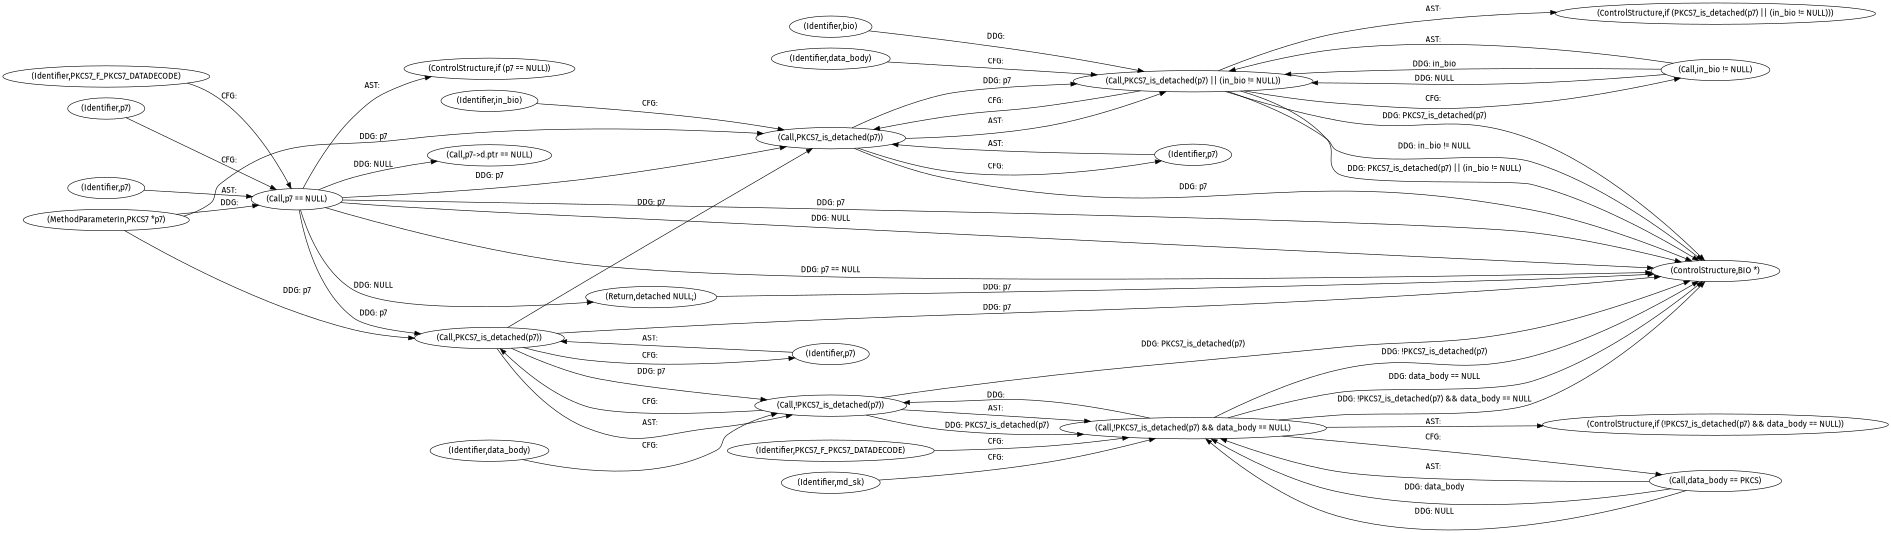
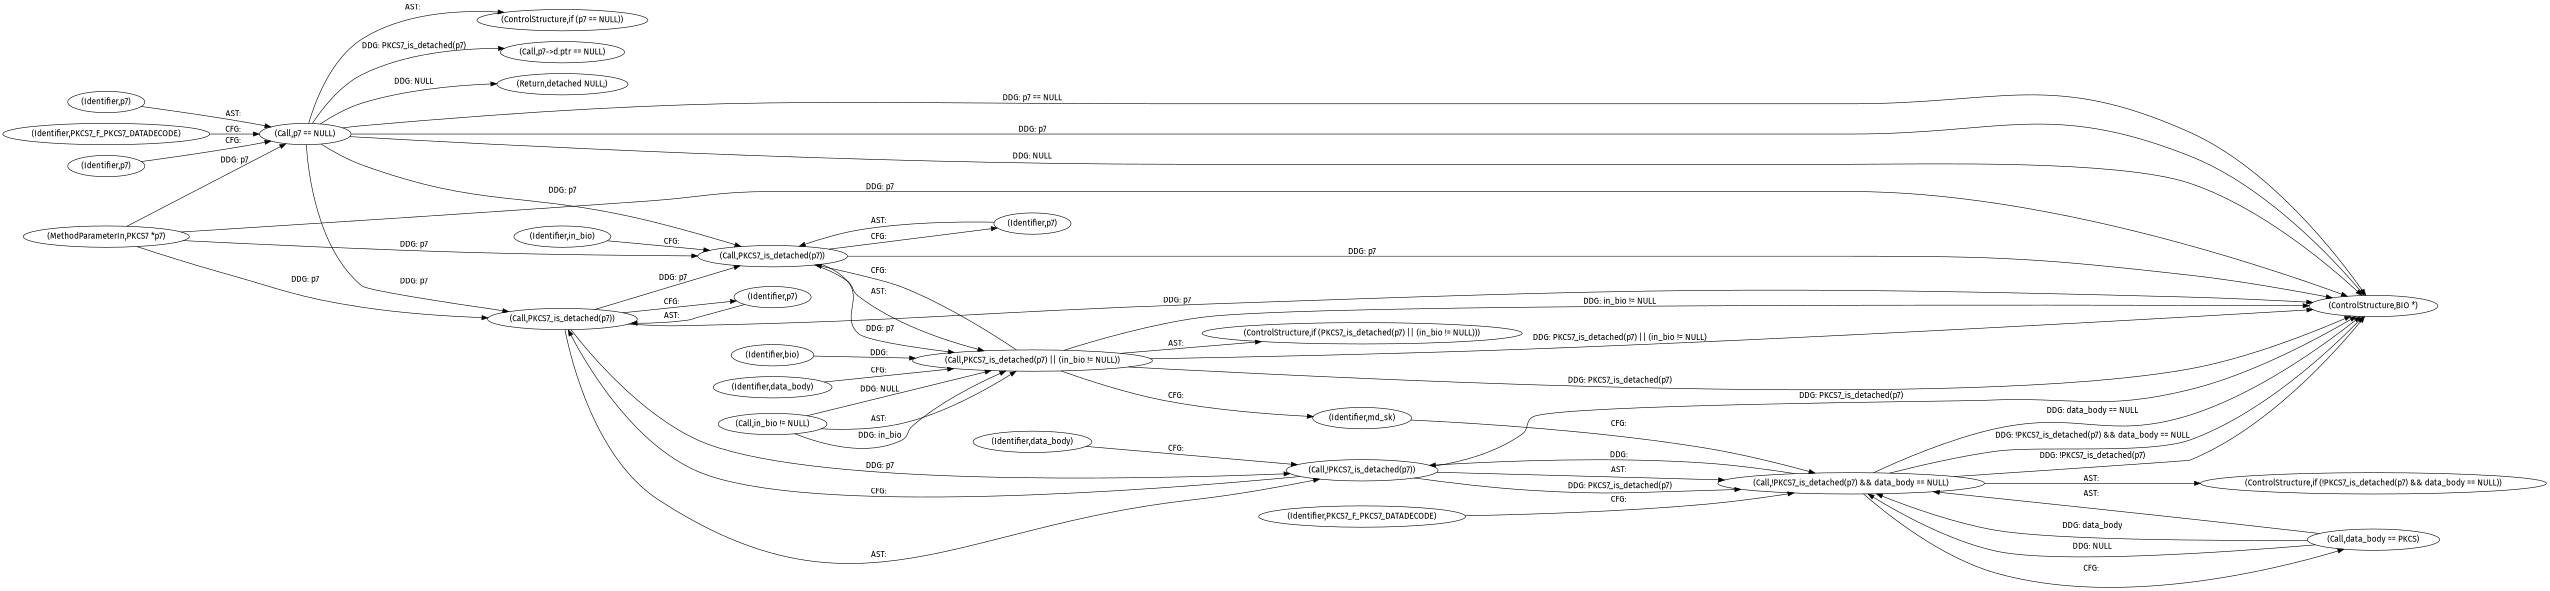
  digraph {
    fontname="Fira Sans"
    rankdir=LR
    node [fontname="Fira Sans"]
    edge [fontname="Fira Sans"]
    n1 [label="(Call,PKCS7_is_detached(p7))"]
    n2 [label="(Call,!PKCS7_is_detached(p7))"]
    n3 [label="(Call,PKCS7_is_detached(p7))"]
    n4 [label="(Identifier,p7)"]
    n5 [label="(ControlStructure,BIO *)"]
    n6 [label="(Call,!PKCS7_is_detached(p7) && data_body == NULL)"]
    n7 [label="(Call,PKCS7_is_detached(p7) || (in_bio != NULL))"]
    n8 [label="(Identifier,p7)"]
    n9 [label="(Call,p7 == NULL)"]
    n10 [label="(ControlStructure,if (p7 == NULL))"]
    n11 [label="(Call,p7->d.ptr == NULL)"]
    n12 [label="(Return,detached NULL;)"]
    n13 [label="(MethodParameterIn,PKCS7 *p7)"]
    n14 [label="(ControlStructure,if (!PKCS7_is_detached(p7) && data_body == NULL))"]
    n15 [label="(Call,data_body == PKCS)"]
    n16 [label="(ControlStructure,if (PKCS7_is_detached(p7) || (in_bio != NULL)))"]
    n17 [label="(Call,in_bio != NULL)"]
    n18 [label="(Identifier,bio)"]
    n19 [label="(Identifier,data_body)"]
    n20 [label="(Identifier,p7)"]
    n21 [label="(Identifier,PKCS7_F_PKCS7_DATADECODE)"]
    n22 [label="(Identifier,md_sk)"]
    n23 [label="(Identifier,p7)"]
    n24 [label="(Identifier,PKCS7_F_PKCS7_DATADECODE)"]
    n25 [label="(Identifier,in_bio)"]
    n26 [label="(Identifier,data_body)"]
    n1 -> n2 [label="AST: "]
    n1 -> n2 [label="DDG: p7"]
    n1 -> n3 [label="DDG: p7"]
    n1 -> n4 [label="CFG: "]
    n1 -> n5 [label="DDG: p7"]
    n2 -> n1 [label="CFG: "]
    n2 -> n5 [label="DDG: PKCS7_is_detached(p7)"]
    n2 -> n6 [label="AST: "]
    n2 -> n6 [label="DDG: PKCS7_is_detached(p7)"]
    n3 -> n5 [label="DDG: p7"]
    n3 -> n7 [label="AST: "]
    n3 -> n7 [label="DDG: p7"]
    n3 -> n8 [label="CFG: "]
    n4 -> n1 [label="AST: "]
    n6 -> n2 [label="DDG: "]
    n6 -> n5 [label="DDG: !PKCS7_is_detached(p7)"]
    n6 -> n5 [label="DDG: data_body == NULL"]
    n6 -> n5 [label="DDG: !PKCS7_is_detached(p7) && data_body == NULL"]
    n6 -> n14 [label="AST: "]
    n6 -> n15 [label="CFG: "]
    n7 -> n3 [label="CFG: "]
    n7 -> n5 [label="DDG: PKCS7_is_detached(p7)"]
    n7 -> n5 [label="DDG: in_bio != NULL"]
    n7 -> n5 [label="DDG: PKCS7_is_detached(p7) || (in_bio != NULL)"]
    n7 -> n16 [label="AST: "]
-   n7 -> n17 [label="CFG: "]
+   n7 -> n22 [label="CFG: "]
    n8 -> n3 [label="AST: "]
    n9 -> n1 [label="DDG: p7"]
    n9 -> n3 [label="DDG: p7"]
    n9 -> n5 [label="DDG: p7"]
    n9 -> n5 [label="DDG: NULL"]
    n9 -> n5 [label="DDG: p7 == NULL"]
    n9 -> n10 [label="AST: "]
-   n9 -> n11 [label="DDG: NULL"]
+   n9 -> n11 [label="DDG: PKCS7_is_detached(p7)"]
    n9 -> n12 [label="DDG: NULL"]
    n13 -> n1 [label="DDG: p7"]
    n13 -> n3 [label="DDG: p7"]
-   n12 -> n5 [label="DDG: p7"]
-   n13 -> n9 [label="DDG: "]
+   n13 -> n5 [label="DDG: p7"]
+   n13 -> n9 [label="DDG: p7"]
    n15 -> n6 [label="AST: "]
    n15 -> n6 [label="DDG: data_body"]
    n15 -> n6 [label="DDG: NULL"]
    n17 -> n7 [label="AST: "]
    n17 -> n7 [label="DDG: in_bio"]
    n17 -> n7 [label="DDG: NULL"]
    n18 -> n7 [label="DDG: "]
    n19 -> n7 [label="CFG: "]
    n20 -> n9 [label="CFG: "]
    n21 -> n6 [label="CFG: "]
    n22 -> n6 [label="CFG: "]
    n23 -> n9 [label="AST: "]
    n24 -> n9 [label="CFG: "]
    n25 -> n3 [label="CFG: "]
    n26 -> n2 [label="CFG: "]
  }
